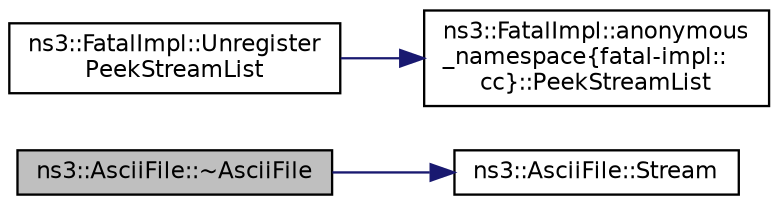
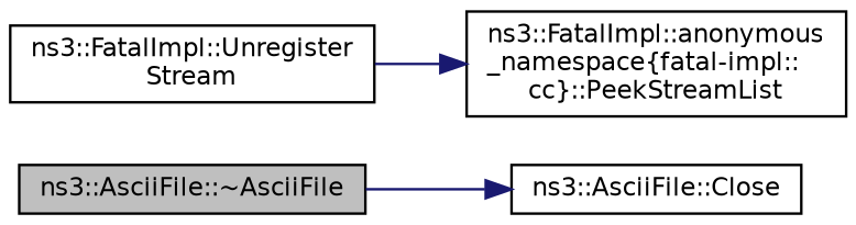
  digraph {
    rankdir=LR
    node [color=black fillcolor=white fontname=Helvetica fontsize=10 shape=record style=filled]
    edge [color=midnightblue fontname=Helvetica fontsize=10 labelfontname=Helvetica labelfontsize=10 style=solid]
    n1 [fillcolor=grey75 fontcolor=black height=0.2 label="ns3::AsciiFile::~AsciiFile" width=0.4]
-   n2 [height=0.2 label="ns3::AsciiFile::Stream" width=0.4]
-   n3 [height=0.2 label="ns3::FatalImpl::Unregister\lPeekStreamList" width=0.4]
+   n2 [height=0.2 label="ns3::AsciiFile::Close" width=0.4]
+   n3 [height=0.2 label="ns3::FatalImpl::Unregister\lStream" width=0.4]
    n4 [height=0.2 label="ns3::FatalImpl::anonymous\l_namespace\{fatal-impl::\lcc\}::PeekStreamList" width=0.4]
    n1 -> n2
    n3 -> n4
  }
